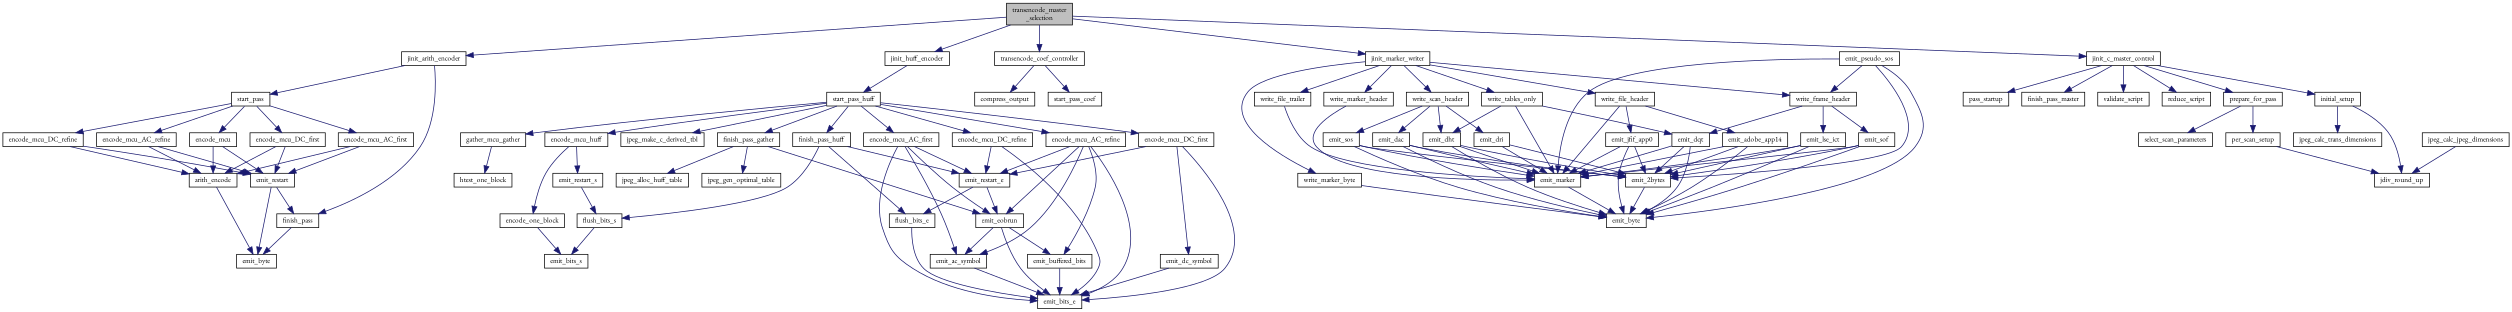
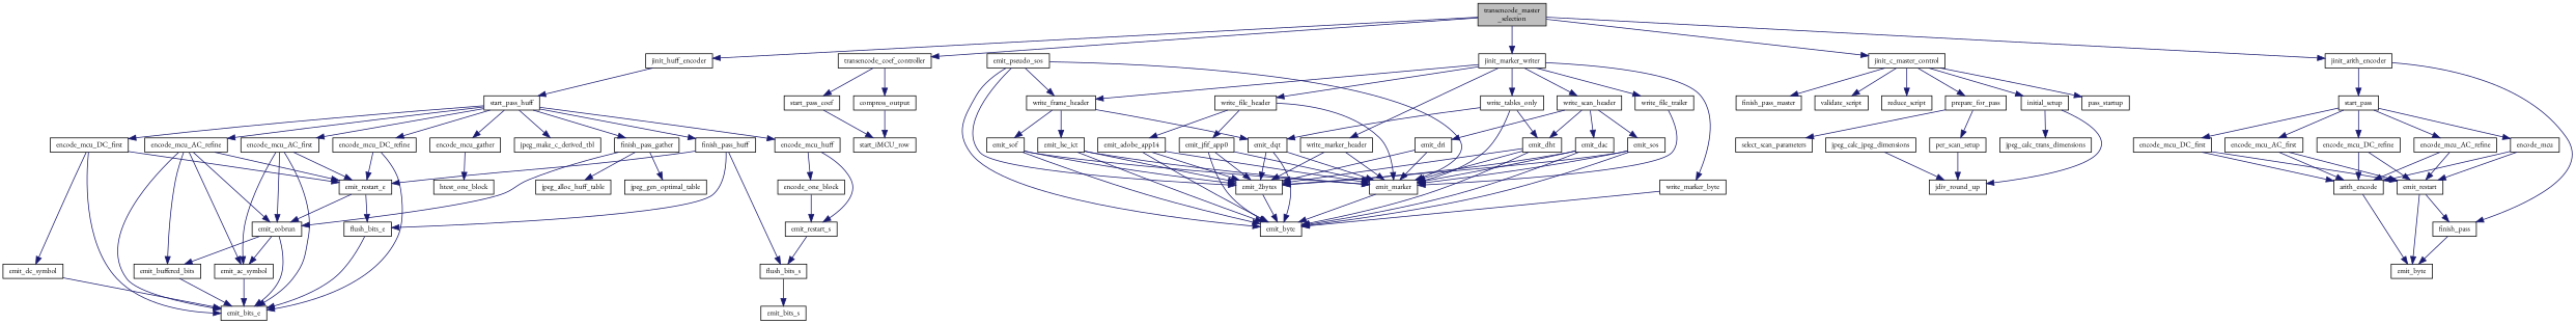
  digraph {
    fontname="EB Garamond"
    rankdir=TB
    node [color=black fontname="EB Garamond" fontsize=10 shape=record]
    edge [color=midnightblue fontname="EB Garamond" fontsize=10 labelfontname=Helvetica labelfontsize=10 style=solid]
    n1 [fillcolor=grey75 fontcolor=black height=0.2 label="transencode_master\l_selection" style=filled width=0.4]
    n2 [height=0.2 label=jinit_c_master_control width=0.4]
    n3 [height=0.2 label=jinit_arith_encoder width=0.4]
    n4 [height=0.2 label=jinit_huff_encoder width=0.4]
    n5 [height=0.2 label=transencode_coef_controller width=0.4]
    n6 [height=0.2 label=jinit_marker_writer width=0.4]
    n7 [height=0.2 label=prepare_for_pass width=0.4]
    n8 [height=0.2 label=pass_startup width=0.4]
    n9 [height=0.2 label=finish_pass_master width=0.4]
    n10 [height=0.2 label=initial_setup width=0.4]
    n11 [height=0.2 label=validate_script width=0.4]
    n12 [height=0.2 label=reduce_script width=0.4]
    n13 [height=0.2 label=start_pass width=0.4]
    n14 [height=0.2 label=finish_pass width=0.4]
    n15 [height=0.2 label=start_pass_huff width=0.4]
    n16 [height=0.2 label=start_pass_coef width=0.4]
    n17 [height=0.2 label=compress_output width=0.4]
    n18 [height=0.2 label=write_file_header width=0.4]
    n19 [height=0.2 label=write_frame_header width=0.4]
    n20 [height=0.2 label=write_scan_header width=0.4]
    n21 [height=0.2 label=write_file_trailer width=0.4]
    n22 [height=0.2 label=write_tables_only width=0.4]
    n23 [height=0.2 label=write_marker_header width=0.4]
    n24 [height=0.2 label=write_marker_byte width=0.4]
    n25 [height=0.2 label=select_scan_parameters width=0.4]
    n26 [height=0.2 label=per_scan_setup width=0.4]
    n27 [height=0.2 label=jdiv_round_up width=0.4]
    n28 [height=0.2 label=jpeg_calc_trans_dimensions width=0.4]
    n29 [height=0.2 label=jpeg_calc_jpeg_dimensions width=0.4]
    n30 [height=0.2 label=encode_mcu_DC_first width=0.4]
    n31 [height=0.2 label=encode_mcu_AC_first width=0.4]
    n32 [height=0.2 label=encode_mcu_DC_refine width=0.4]
    n33 [height=0.2 label=encode_mcu_AC_refine width=0.4]
    n34 [height=0.2 label=encode_mcu width=0.4]
    n35 [height=0.2 label=emit_byte width=0.4]
    n36 [height=0.2 label=emit_restart width=0.4]
    n37 [height=0.2 label=arith_encode width=0.4]
    n38 [height=0.2 label=finish_pass_gather width=0.4]
    n39 [height=0.2 label=finish_pass_huff width=0.4]
    n40 [height=0.2 label=encode_mcu_DC_first width=0.4]
    n41 [height=0.2 label=encode_mcu_AC_first width=0.4]
    n42 [height=0.2 label=encode_mcu_DC_refine width=0.4]
    n43 [height=0.2 label=encode_mcu_AC_refine width=0.4]
-   n44 [height=0.2 label=gather_mcu_gather width=0.4]
+   n44 [height=0.2 label=encode_mcu_gather width=0.4]
    n45 [height=0.2 label=encode_mcu_huff width=0.4]
    n46 [height=0.2 label=jpeg_make_c_derived_tbl width=0.4]
    n47 [height=0.2 label=emit_eobrun width=0.4]
    n48 [height=0.2 label=jpeg_alloc_huff_table width=0.4]
    n49 [height=0.2 label=jpeg_gen_optimal_table width=0.4]
    n50 [height=0.2 label=flush_bits_e width=0.4]
    n51 [height=0.2 label=flush_bits_s width=0.4]
    n52 [height=0.2 label=emit_restart_e width=0.4]
    n53 [height=0.2 label=emit_bits_e width=0.4]
    n54 [height=0.2 label=emit_dc_symbol width=0.4]
    n55 [height=0.2 label=emit_ac_symbol width=0.4]
    n56 [height=0.2 label=emit_buffered_bits width=0.4]
    n57 [height=0.2 label=htest_one_block width=0.4]
    n58 [height=0.2 label=emit_restart_s width=0.4]
    n59 [height=0.2 label=encode_one_block width=0.4]
    n60 [height=0.2 label=emit_bits_s width=0.4]
+   n61 [height=0.2 label=start_iMCU_row width=0.4]
    n62 [height=0.2 label=emit_marker width=0.4]
    n63 [height=0.2 label=emit_jfif_app0 width=0.4]
    n64 [height=0.2 label=emit_adobe_app14 width=0.4]
    n65 [height=0.2 label=emit_dqt width=0.4]
    n66 [height=0.2 label=emit_sof width=0.4]
    n67 [height=0.2 label=emit_lse_ict width=0.4]
    n68 [height=0.2 label=emit_dac width=0.4]
    n69 [height=0.2 label=emit_dht width=0.4]
    n70 [height=0.2 label=emit_dri width=0.4]
    n71 [height=0.2 label=emit_sos width=0.4]
    n72 [height=0.2 label=emit_2bytes width=0.4]
    n73 [height=0.2 label=emit_byte width=0.4]
    n74 [height=0.2 label=emit_pseudo_sos width=0.4]
    n1 -> n2
    n1 -> n3
    n1 -> n4
    n1 -> n5
    n1 -> n6
    n2 -> n7
    n2 -> n8
    n2 -> n9
    n2 -> n10
    n2 -> n11
    n2 -> n12
    n3 -> n13
    n3 -> n14
    n4 -> n15
    n5 -> n16
    n5 -> n17
    n6 -> n18
    n6 -> n19
    n6 -> n20
    n6 -> n21
    n6 -> n22
    n6 -> n23
    n6 -> n24
    n7 -> n25
    n7 -> n26
    n10 -> n27
    n10 -> n28
    n13 -> n30
    n13 -> n31
    n13 -> n32
    n13 -> n33
    n13 -> n34
    n14 -> n35
    n15 -> n38
    n15 -> n39
    n15 -> n40
    n15 -> n41
    n15 -> n42
    n15 -> n43
    n15 -> n44
    n15 -> n45
    n15 -> n46
+   n16 -> n61
+   n17 -> n61
    n18 -> n62
    n18 -> n63
    n18 -> n64
    n19 -> n65
    n19 -> n66
    n19 -> n67
    n20 -> n68
    n20 -> n69
    n20 -> n70
    n20 -> n71
    n21 -> n62
    n22 -> n62
    n22 -> n65
    n22 -> n69
    n23 -> n62
+   n23 -> n72
    n24 -> n73
    n26 -> n27
    n29 -> n27
    n30 -> n36
    n30 -> n37
    n31 -> n36
    n31 -> n37
    n32 -> n36
    n32 -> n37
    n33 -> n36
    n33 -> n37
    n34 -> n36
    n34 -> n37
    n36 -> n14
    n36 -> n35
    n37 -> n35
    n38 -> n47
    n38 -> n48
    n38 -> n49
    n39 -> n50
    n39 -> n51
    n39 -> n52
    n40 -> n52
    n40 -> n53
    n40 -> n54
    n41 -> n47
    n41 -> n52
    n41 -> n53
    n41 -> n55
    n42 -> n52
    n42 -> n53
    n43 -> n47
    n43 -> n52
    n43 -> n53
    n43 -> n55
    n43 -> n56
    n44 -> n57
    n45 -> n58
    n45 -> n59
    n47 -> n53
    n47 -> n55
    n47 -> n56
    n50 -> n53
    n51 -> n60
    n52 -> n47
    n52 -> n50
    n54 -> n53
    n55 -> n53
    n56 -> n53
    n58 -> n51
-   n59 -> n60
+   n59 -> n58
    n62 -> n73
    n63 -> n62
    n63 -> n72
    n63 -> n73
    n64 -> n62
    n64 -> n72
    n64 -> n73
    n65 -> n62
    n65 -> n72
    n65 -> n73
    n66 -> n62
    n66 -> n72
    n66 -> n73
    n67 -> n62
    n67 -> n72
    n67 -> n73
    n68 -> n62
    n68 -> n72
    n68 -> n73
    n69 -> n62
    n69 -> n72
    n69 -> n73
    n70 -> n62
    n70 -> n72
    n71 -> n62
    n71 -> n72
    n71 -> n73
    n72 -> n73
    n74 -> n19
    n74 -> n62
    n74 -> n72
    n74 -> n73
  }
